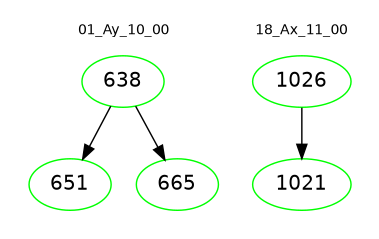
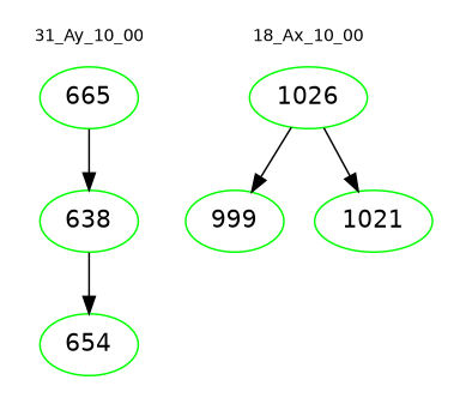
  digraph {
    fontname="DejaVu Sans"
    node [color=green fontname="DejaVu Sans"]
    edge [color=black fontname="DejaVu Sans"]
-   n1 [label=651]
+   n1 [label=654]
    n2 [label=638]
    n3 [label=665]
    n4 [label=1026]
+   n5 [label=999]
    n6 [label=1021]
    subgraph cluster_1 {
      color=white
      fontsize=10
-     label="01_Ay_10_00"
+     label="31_Ay_10_00"
      n1
      n2
      n3
    }
    subgraph cluster_2 {
      color=white
      fontsize=10
-     label="18_Ax_11_00"
+     label="18_Ax_10_00"
      n4
+     n5
      n6
    }
    n2 -> n1
-   n2 -> n3
+   n3 -> n2
+   n4 -> n5
    n4 -> n6
  }
